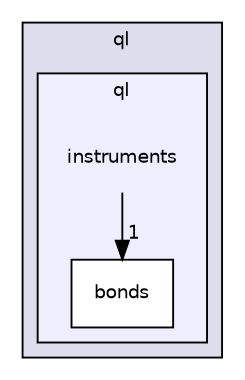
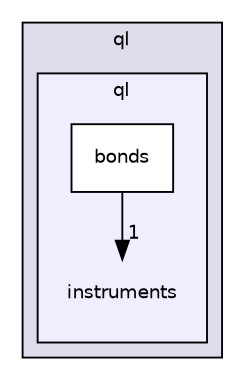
  digraph {
    compound=true
    node [fontname=Helvetica fontsize=10]
    n1 [label=instruments shape=plaintext]
    n2 [color=black fillcolor=white label=bonds shape=box style=filled]
    subgraph cluster_1 {
      bgcolor="#ddddee"
      fontname=Helvetica
      fontsize=10
      label=ql
      pencolor=black
      subgraph cluster_2 {
        bgcolor="#eeeeff"
        fontname=Helvetica
        fontsize=10
        pencolor=black
        n1
        n2
      }
    }
-   n1 -> n2 [headlabel=1 labeldistance=1.5 labelfontname=Helvetica labelfontsize=10]
+   n2 -> n1 [headlabel=1 labeldistance=1.5 labelfontname=Helvetica labelfontsize=10]
  }
